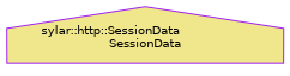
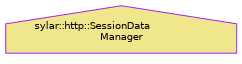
  digraph {
    rankdir=LR
-   n1 [color=purple fillcolor=khaki fontname=Helvetica fontsize=10 height=0.2 label="sylar::http::SessionData\lSessionData" shape=house style=filled width=0.4]
+   n1 [color=purple fillcolor=khaki fontname=Helvetica fontsize=10 height=0.2 label="sylar::http::SessionData\lManager" shape=house style=filled width=0.4]
  }
